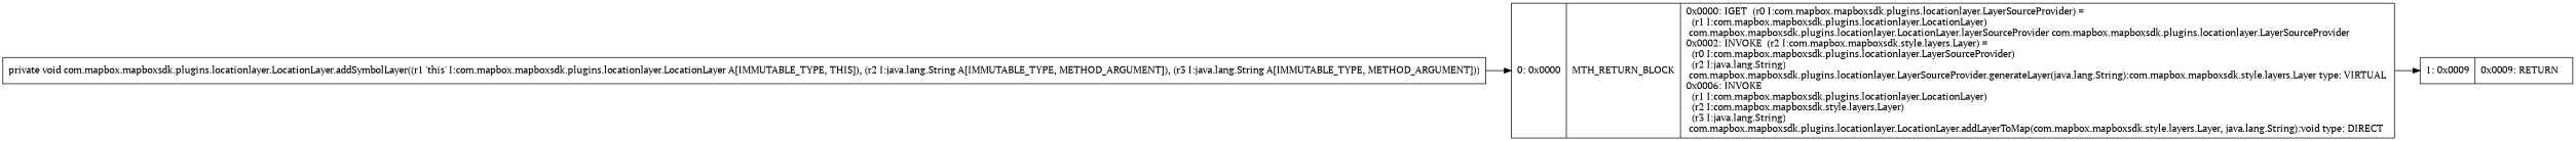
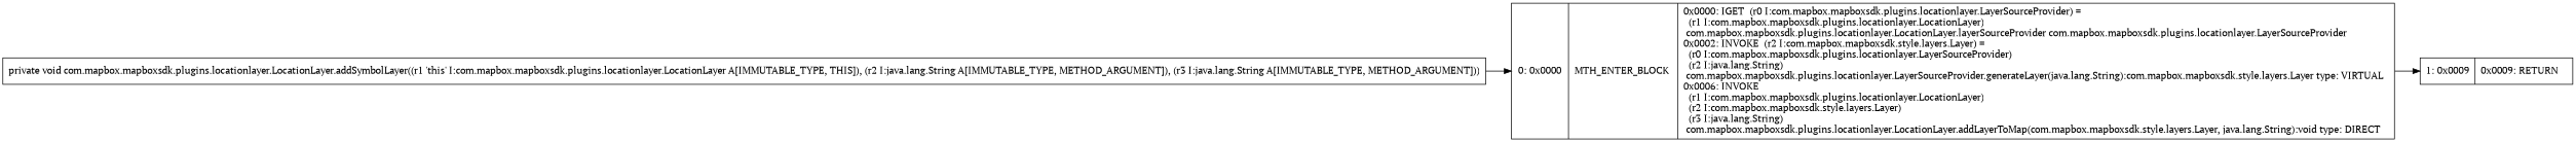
  digraph {
    rankdir=LR
    fontname="PT Serif"
    node [shape=record fontname="PT Serif"]
    edge [fontname="PT Serif"]
-   n1 [label="{0\:\ 0x0000|MTH_RETURN_BLOCK\l|0x0000: IGET  (r0 I:com.mapbox.mapboxsdk.plugins.locationlayer.LayerSourceProvider) = \l  (r1 I:com.mapbox.mapboxsdk.plugins.locationlayer.LocationLayer)\l com.mapbox.mapboxsdk.plugins.locationlayer.LocationLayer.layerSourceProvider com.mapbox.mapboxsdk.plugins.locationlayer.LayerSourceProvider \l0x0002: INVOKE  (r2 I:com.mapbox.mapboxsdk.style.layers.Layer) = \l  (r0 I:com.mapbox.mapboxsdk.plugins.locationlayer.LayerSourceProvider)\l  (r2 I:java.lang.String)\l com.mapbox.mapboxsdk.plugins.locationlayer.LayerSourceProvider.generateLayer(java.lang.String):com.mapbox.mapboxsdk.style.layers.Layer type: VIRTUAL \l0x0006: INVOKE  \l  (r1 I:com.mapbox.mapboxsdk.plugins.locationlayer.LocationLayer)\l  (r2 I:com.mapbox.mapboxsdk.style.layers.Layer)\l  (r3 I:java.lang.String)\l com.mapbox.mapboxsdk.plugins.locationlayer.LocationLayer.addLayerToMap(com.mapbox.mapboxsdk.style.layers.Layer, java.lang.String):void type: DIRECT \l}"]
+   n1 [label="{0\:\ 0x0000|MTH_ENTER_BLOCK\l|0x0000: IGET  (r0 I:com.mapbox.mapboxsdk.plugins.locationlayer.LayerSourceProvider) = \l  (r1 I:com.mapbox.mapboxsdk.plugins.locationlayer.LocationLayer)\l com.mapbox.mapboxsdk.plugins.locationlayer.LocationLayer.layerSourceProvider com.mapbox.mapboxsdk.plugins.locationlayer.LayerSourceProvider \l0x0002: INVOKE  (r2 I:com.mapbox.mapboxsdk.style.layers.Layer) = \l  (r0 I:com.mapbox.mapboxsdk.plugins.locationlayer.LayerSourceProvider)\l  (r2 I:java.lang.String)\l com.mapbox.mapboxsdk.plugins.locationlayer.LayerSourceProvider.generateLayer(java.lang.String):com.mapbox.mapboxsdk.style.layers.Layer type: VIRTUAL \l0x0006: INVOKE  \l  (r1 I:com.mapbox.mapboxsdk.plugins.locationlayer.LocationLayer)\l  (r2 I:com.mapbox.mapboxsdk.style.layers.Layer)\l  (r3 I:java.lang.String)\l com.mapbox.mapboxsdk.plugins.locationlayer.LocationLayer.addLayerToMap(com.mapbox.mapboxsdk.style.layers.Layer, java.lang.String):void type: DIRECT \l}"]
    n2 [label="{1\:\ 0x0009|0x0009: RETURN   \l}"]
    n3 [label="{private void com.mapbox.mapboxsdk.plugins.locationlayer.LocationLayer.addSymbolLayer((r1 'this' I:com.mapbox.mapboxsdk.plugins.locationlayer.LocationLayer A[IMMUTABLE_TYPE, THIS]), (r2 I:java.lang.String A[IMMUTABLE_TYPE, METHOD_ARGUMENT]), (r3 I:java.lang.String A[IMMUTABLE_TYPE, METHOD_ARGUMENT])) }"]
    n1 -> n2
    n3 -> n1
  }
